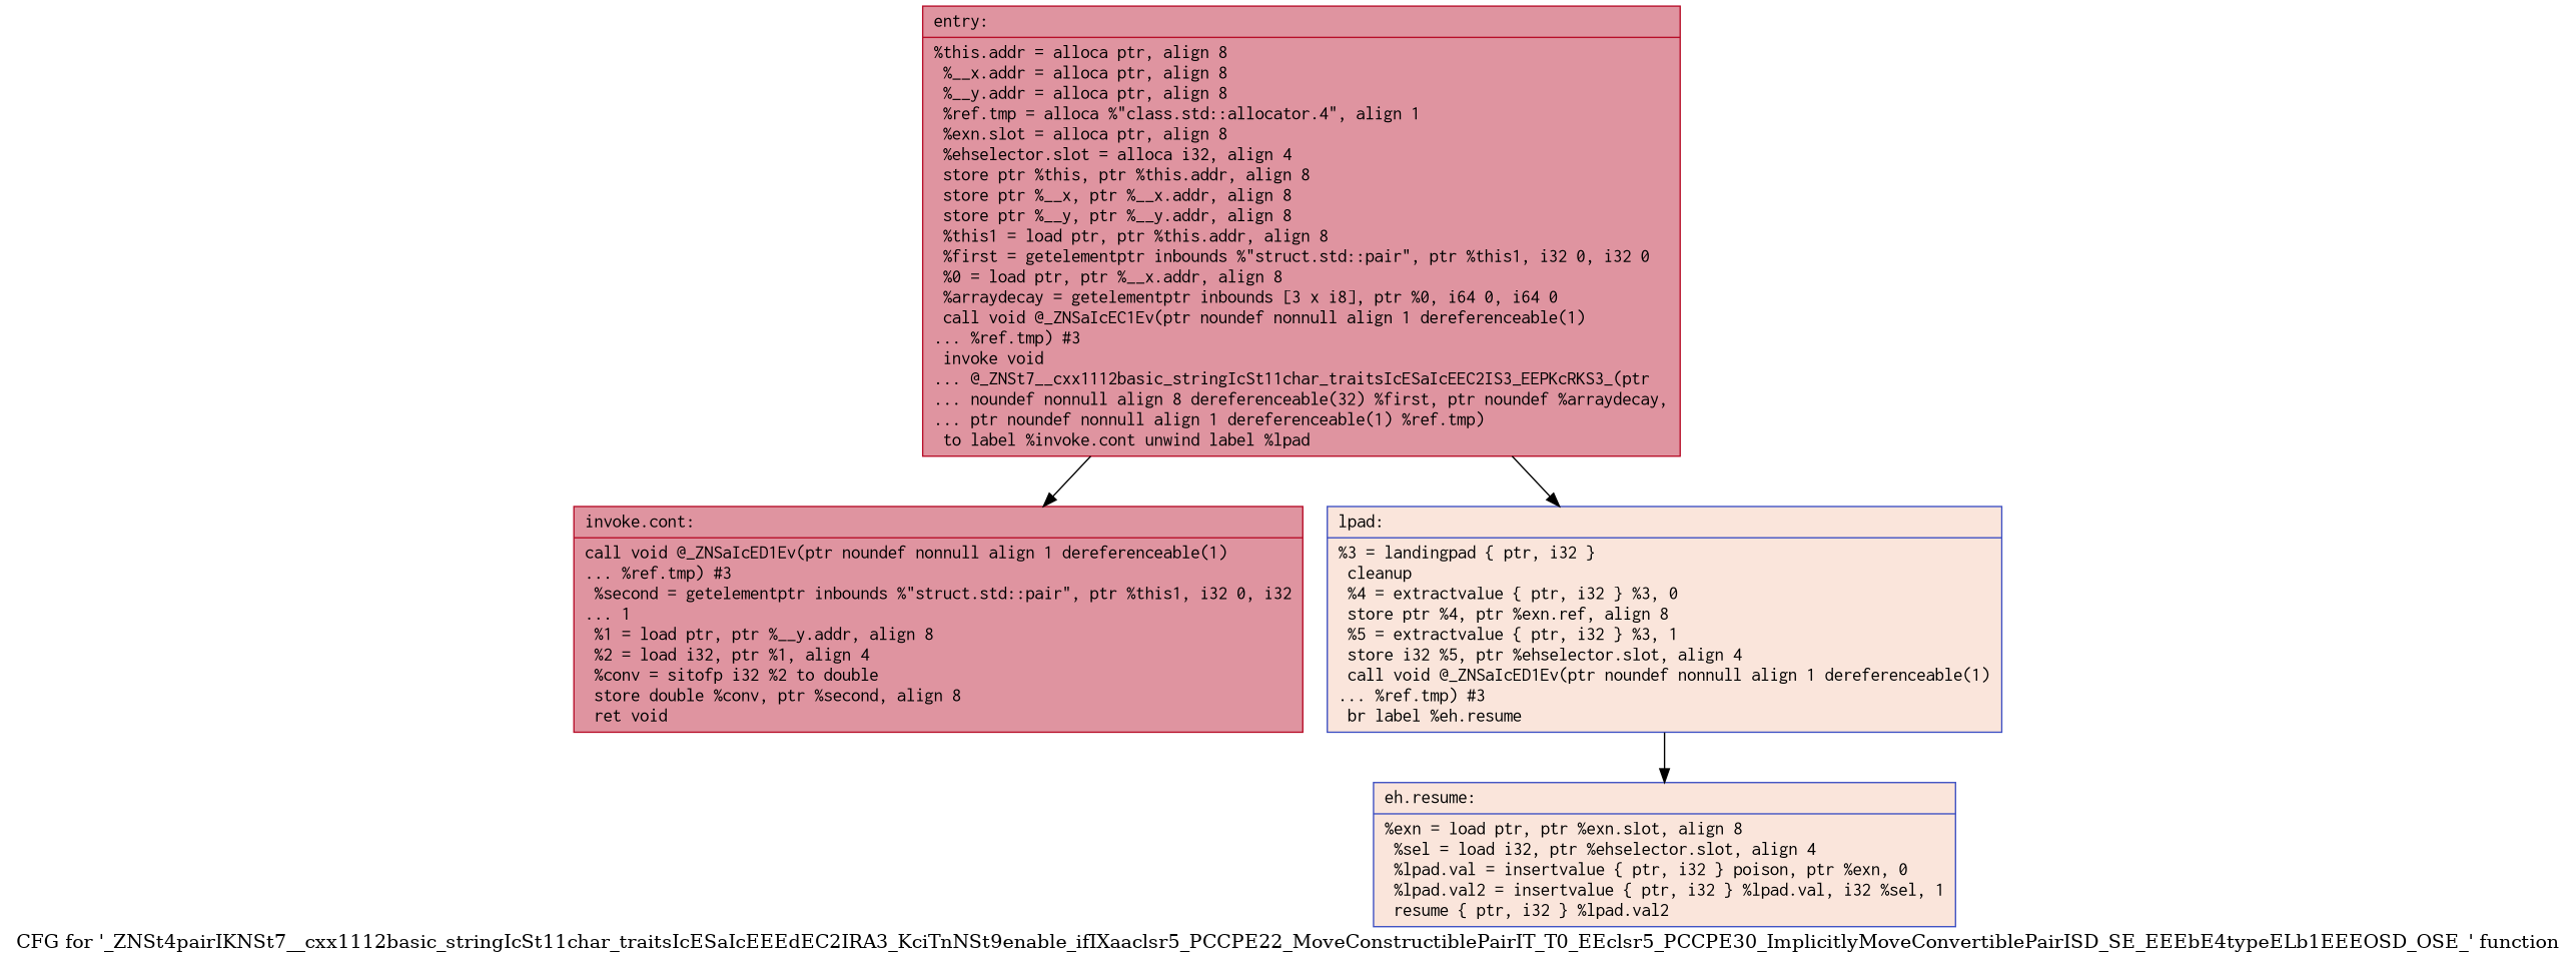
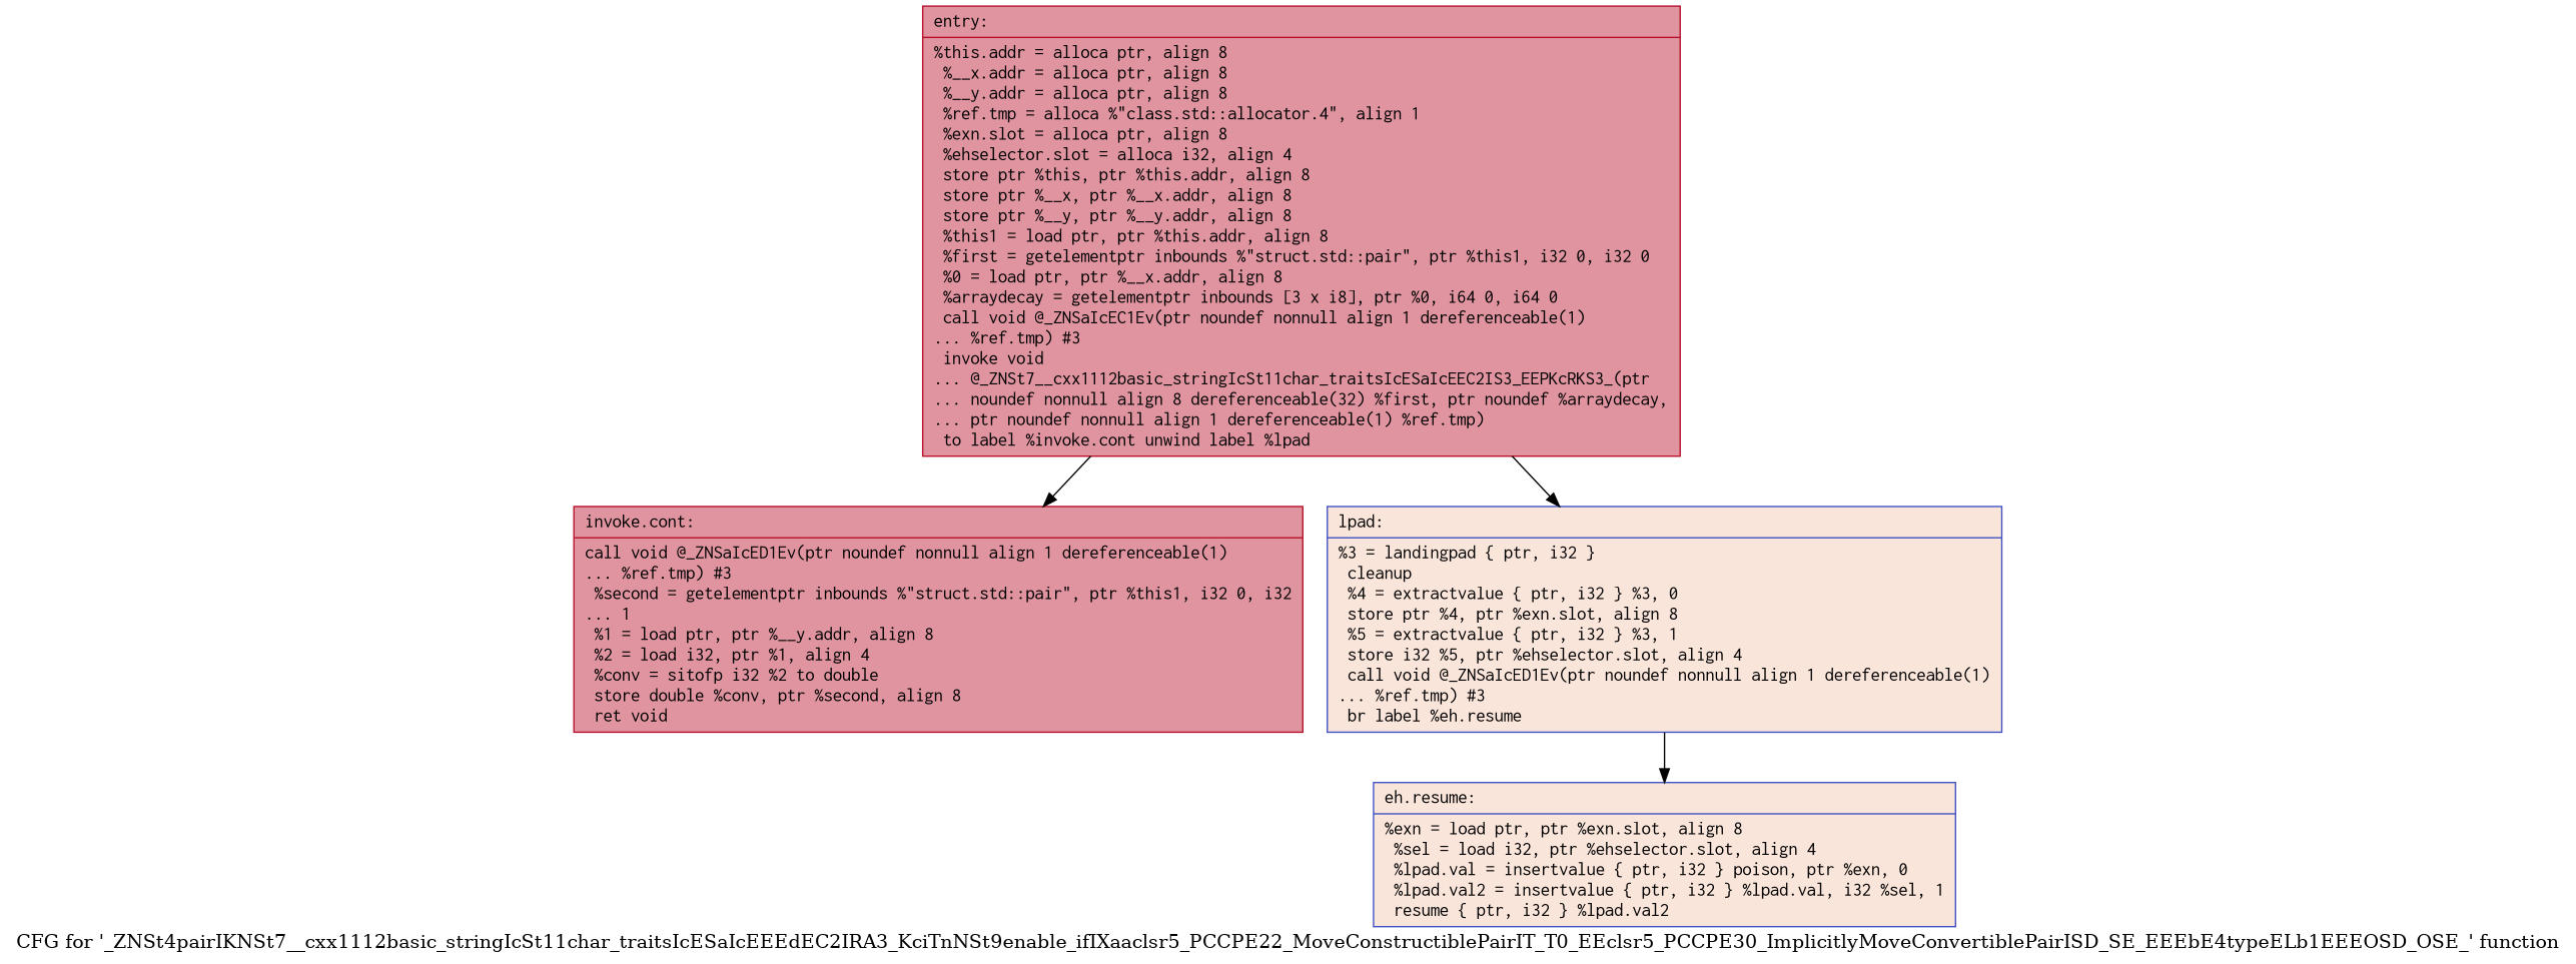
  digraph {
    label="CFG for '_ZNSt4pairIKNSt7__cxx1112basic_stringIcSt11char_traitsIcESaIcEEEdEC2IRA3_KciTnNSt9enable_ifIXaaclsr5_PCCPE22_MoveConstructiblePairIT_T0_EEclsr5_PCCPE30_ImplicitlyMoveConvertiblePairISD_SE_EEEbE4typeELb1EEEOSD_OSE_' function"
    node [color="#b70d28ff" fillcolor="#b70d2870" fontname=Courier shape=record style=filled]
    n1 [label="{entry:\l|  %this.addr = alloca ptr, align 8\l  %__x.addr = alloca ptr, align 8\l  %__y.addr = alloca ptr, align 8\l  %ref.tmp = alloca %\"class.std::allocator.4\", align 1\l  %exn.slot = alloca ptr, align 8\l  %ehselector.slot = alloca i32, align 4\l  store ptr %this, ptr %this.addr, align 8\l  store ptr %__x, ptr %__x.addr, align 8\l  store ptr %__y, ptr %__y.addr, align 8\l  %this1 = load ptr, ptr %this.addr, align 8\l  %first = getelementptr inbounds %\"struct.std::pair\", ptr %this1, i32 0, i32 0\l  %0 = load ptr, ptr %__x.addr, align 8\l  %arraydecay = getelementptr inbounds [3 x i8], ptr %0, i64 0, i64 0\l  call void @_ZNSaIcEC1Ev(ptr noundef nonnull align 1 dereferenceable(1)\l... %ref.tmp) #3\l  invoke void\l... @_ZNSt7__cxx1112basic_stringIcSt11char_traitsIcESaIcEEC2IS3_EEPKcRKS3_(ptr\l... noundef nonnull align 8 dereferenceable(32) %first, ptr noundef %arraydecay,\l... ptr noundef nonnull align 1 dereferenceable(1) %ref.tmp)\l          to label %invoke.cont unwind label %lpad\l}"]
    n2 [label="{invoke.cont:\l|  call void @_ZNSaIcED1Ev(ptr noundef nonnull align 1 dereferenceable(1)\l... %ref.tmp) #3\l  %second = getelementptr inbounds %\"struct.std::pair\", ptr %this1, i32 0, i32\l... 1\l  %1 = load ptr, ptr %__y.addr, align 8\l  %2 = load i32, ptr %1, align 4\l  %conv = sitofp i32 %2 to double\l  store double %conv, ptr %second, align 8\l  ret void\l}"]
-   n3 [color="#3d50c3ff" fillcolor="#f4c5ad70" label="{lpad:\l|  %3 = landingpad \{ ptr, i32 \}\l          cleanup\l  %4 = extractvalue \{ ptr, i32 \} %3, 0\l  store ptr %4, ptr %exn.ref, align 8\l  %5 = extractvalue \{ ptr, i32 \} %3, 1\l  store i32 %5, ptr %ehselector.slot, align 4\l  call void @_ZNSaIcED1Ev(ptr noundef nonnull align 1 dereferenceable(1)\l... %ref.tmp) #3\l  br label %eh.resume\l}"]
+   n3 [color="#3d50c3ff" fillcolor="#f4c5ad70" label="{lpad:\l|  %3 = landingpad \{ ptr, i32 \}\l          cleanup\l  %4 = extractvalue \{ ptr, i32 \} %3, 0\l  store ptr %4, ptr %exn.slot, align 8\l  %5 = extractvalue \{ ptr, i32 \} %3, 1\l  store i32 %5, ptr %ehselector.slot, align 4\l  call void @_ZNSaIcED1Ev(ptr noundef nonnull align 1 dereferenceable(1)\l... %ref.tmp) #3\l  br label %eh.resume\l}"]
    n4 [color="#3d50c3ff" fillcolor="#f4c5ad70" label="{eh.resume:\l|  %exn = load ptr, ptr %exn.slot, align 8\l  %sel = load i32, ptr %ehselector.slot, align 4\l  %lpad.val = insertvalue \{ ptr, i32 \} poison, ptr %exn, 0\l  %lpad.val2 = insertvalue \{ ptr, i32 \} %lpad.val, i32 %sel, 1\l  resume \{ ptr, i32 \} %lpad.val2\l}"]
    n1 -> n2
    n1 -> n3
    n3 -> n4
  }
